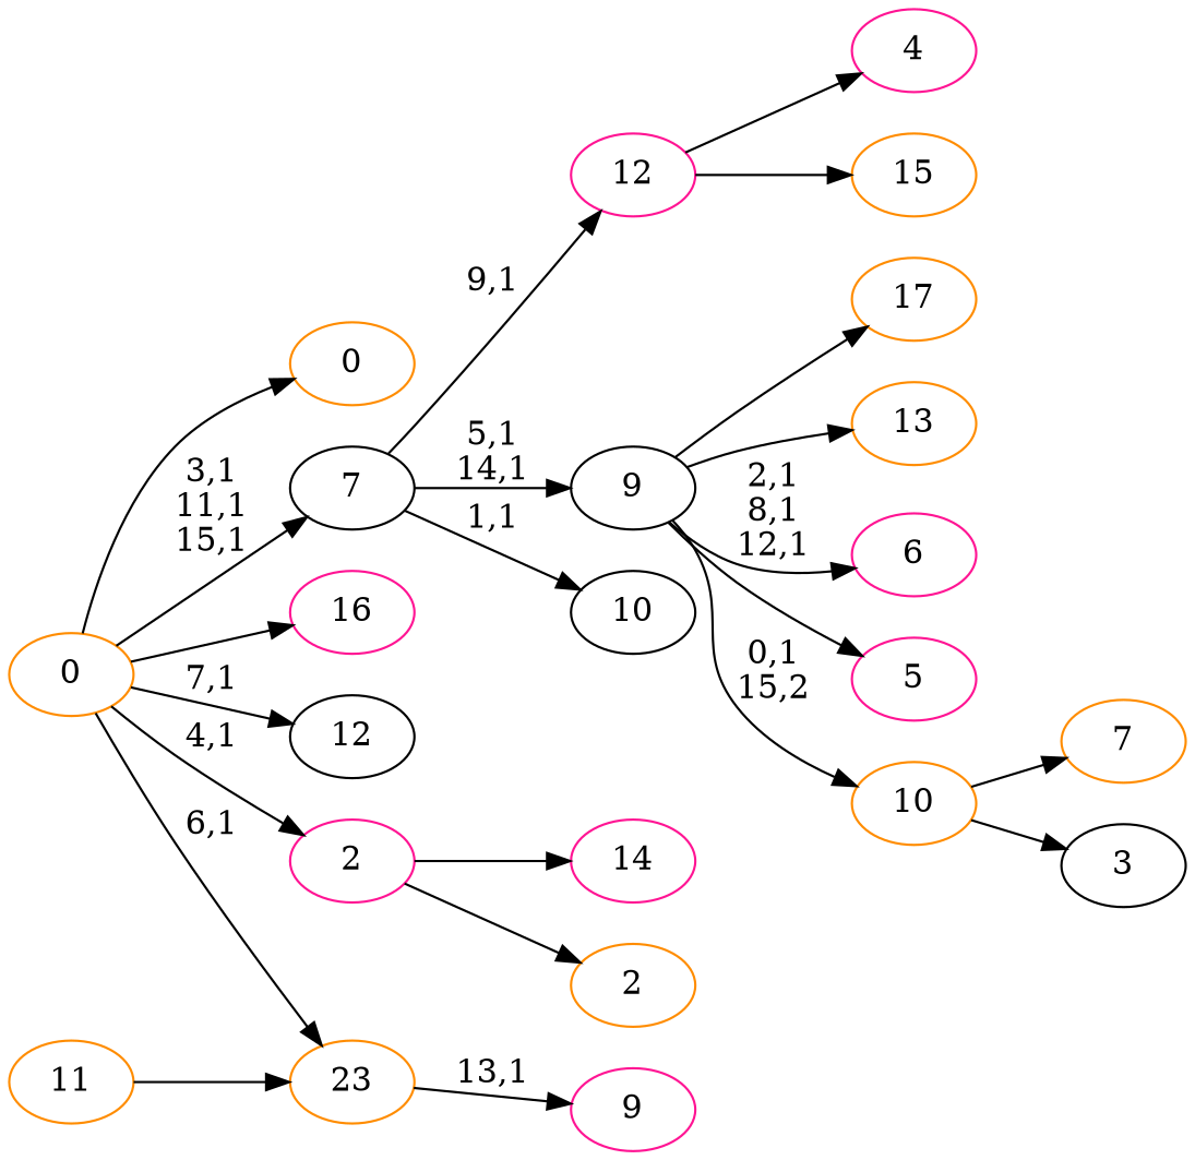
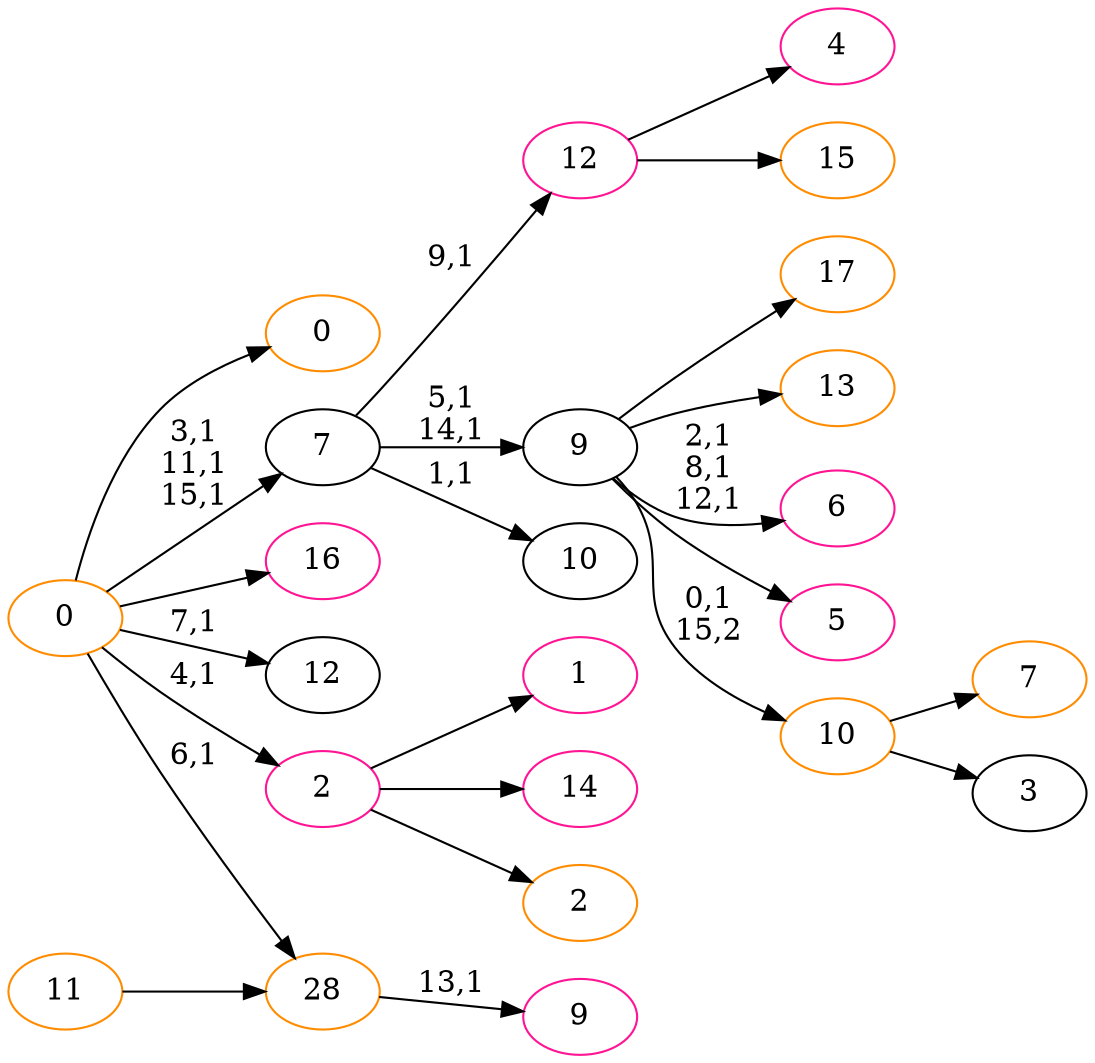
  digraph {
    rankdir=LR
    node [color=darkorange]
    n1 [label=17]
    n2 [color=deeppink label=16]
    n3 [label=15]
    n4 [color=deeppink label=14]
    n5 [label=13]
    n6 [color=black label=12]
    n7 [label=11]
-   23
+   23 [label=28]
    n9 [color=black label=10]
    n10 [color=deeppink label=9]
    n11 [label=7]
    n12 [color=deeppink label=6]
    n13 [color=deeppink label=5]
    n14 [color=deeppink label=4]
    12 [color=deeppink]
    n16 [color=black label=3]
    10
    9 [color=black]
    7 [color=black]
    n20 [label=2]
+   n21 [color=deeppink label=1]
    2 [color=deeppink]
    n23 [label=0]
    0
    n7 -> 23
    23 -> n10 [label="13,1"]
    12 -> n3
    12 -> n14
    10 -> n11
    10 -> n16
    9 -> n1
    9 -> n5
    9 -> n12 [label="2,1\n8,1\n12,1"]
    9 -> n13
    9 -> 10 [label="0,1\n15,2"]
    7 -> n9 [label="1,1"]
    7 -> 12 [label="9,1"]
    7 -> 9 [label="5,1\n14,1"]
    2 -> n4
    2 -> n20
+   2 -> n21
    0 -> n2
    0 -> n6 [label="7,1"]
    0 -> 23 [label="6,1"]
    0 -> 7 [label="3,1\n11,1\n15,1"]
    0 -> 2 [label="4,1"]
    0 -> n23
  }
